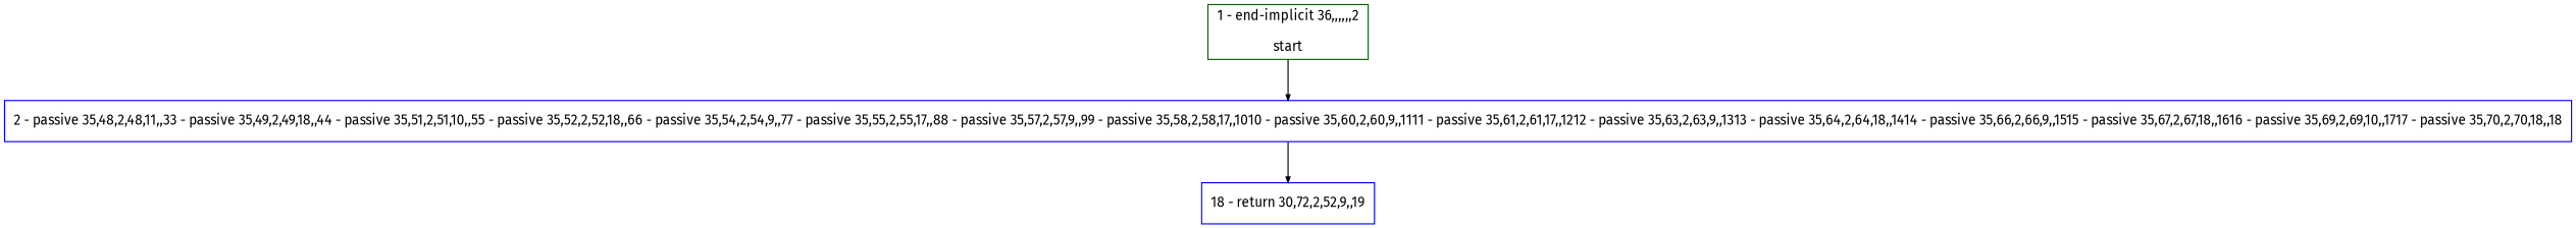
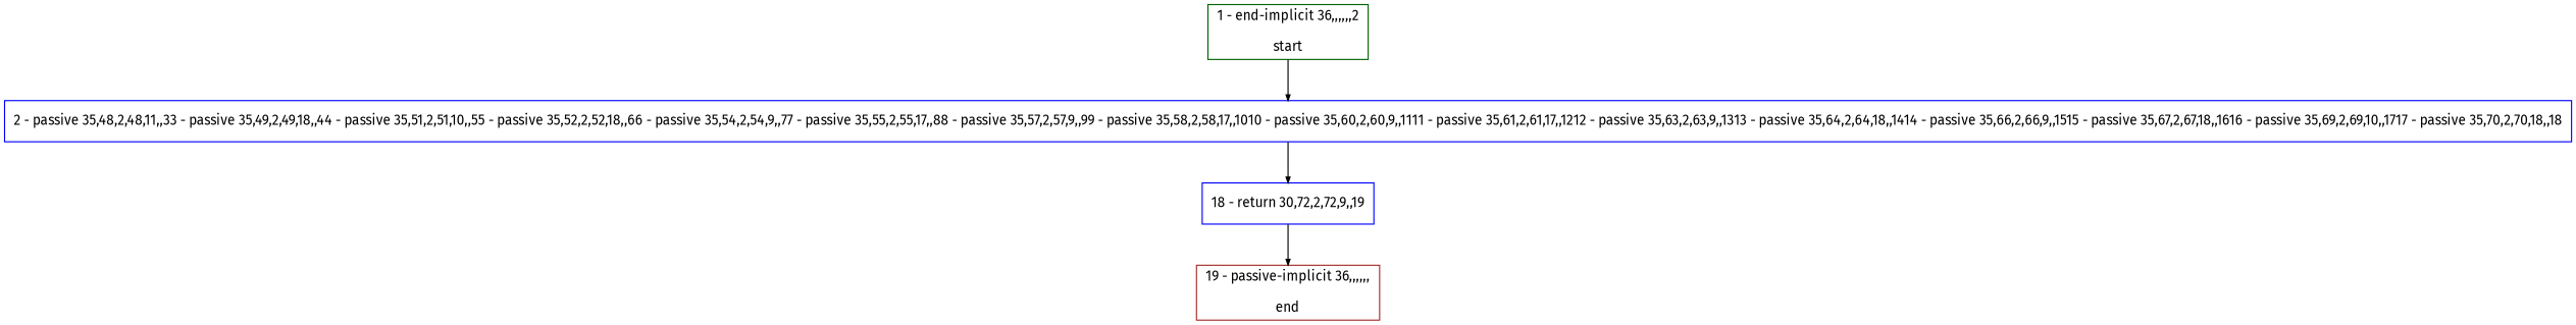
  digraph {
    bgcolor=white
    compound=true
    fillcolor="#FFFFCC"
    fontname="Fira Sans"
    fontsize=12
    pack=true
    packmode=clust
    style="rounded,filled"
    node [color="#0000ff" compound=true fillcolor="#ffffff" fixedsize=false fontname="Fira Sans" fontsize=12 node_initialized=no shape=box style=filled]
    edge [arrowhead=normal arrowsize=0.5 arrowtail=none color="#000000" compound=true dir=forward fontcolor=black fontname="Fira Sans" fontsize=12]
    n1 [label="2 - passive 35,48,2,48,11,,33 - passive 35,49,2,49,18,,44 - passive 35,51,2,51,10,,55 - passive 35,52,2,52,18,,66 - passive 35,54,2,54,9,,77 - passive 35,55,2,55,17,,88 - passive 35,57,2,57,9,,99 - passive 35,58,2,58,17,,1010 - passive 35,60,2,60,9,,1111 - passive 35,61,2,61,17,,1212 - passive 35,63,2,63,9,,1313 - passive 35,64,2,64,18,,1414 - passive 35,66,2,66,9,,1515 - passive 35,67,2,67,18,,1616 - passive 35,69,2,69,10,,1717 - passive 35,70,2,70,18,,18"]
-   n2 [label="18 - return 30,72,2,52,9,,19"]
+   n2 [label="18 - return 30,72,2,72,9,,19"]
+   n3 [color="#a52a2a" label="19 - passive-implicit 36,,,,,,\n\nend"]
    n4 [color="#006400" label="1 - end-implicit 36,,,,,,2\n\nstart"]
    n1 -> n2
+   n2 -> n3
    n4 -> n1
  }
